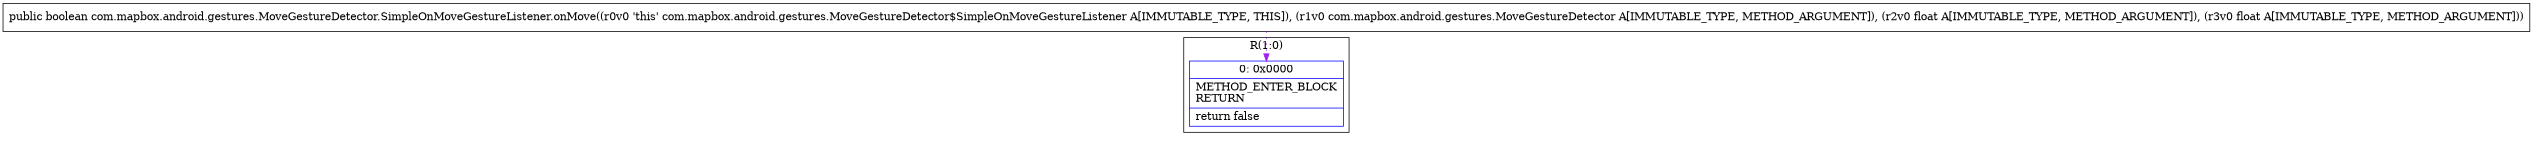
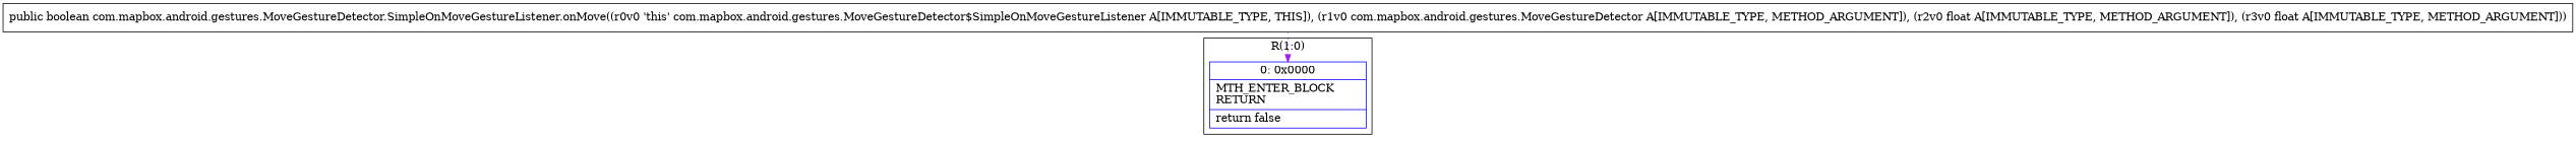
  digraph {
    node [shape=record]
-   n1 [color=blue label="{0\:\ 0x0000|METHOD_ENTER_BLOCK\lRETURN\l|return false\l}"]
+   n1 [color=blue label="{0\:\ 0x0000|MTH_ENTER_BLOCK\lRETURN\l|return false\l}"]
    n2 [label="{public boolean com.mapbox.android.gestures.MoveGestureDetector.SimpleOnMoveGestureListener.onMove((r0v0 'this' com.mapbox.android.gestures.MoveGestureDetector$SimpleOnMoveGestureListener A[IMMUTABLE_TYPE, THIS]), (r1v0 com.mapbox.android.gestures.MoveGestureDetector A[IMMUTABLE_TYPE, METHOD_ARGUMENT]), (r2v0 float A[IMMUTABLE_TYPE, METHOD_ARGUMENT]), (r3v0 float A[IMMUTABLE_TYPE, METHOD_ARGUMENT])) }"]
    subgraph cluster_1 {
      label="R(1:0)"
      n1
    }
    n2 -> n1 [color=purple style=dotted]
  }
